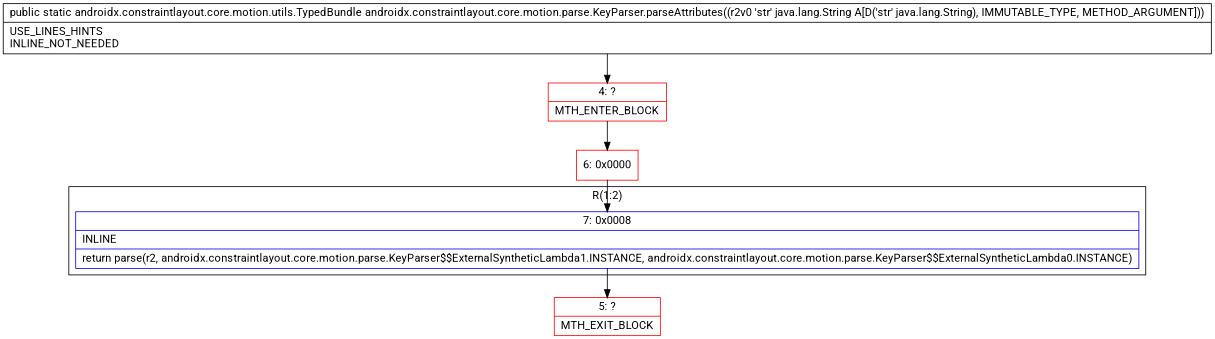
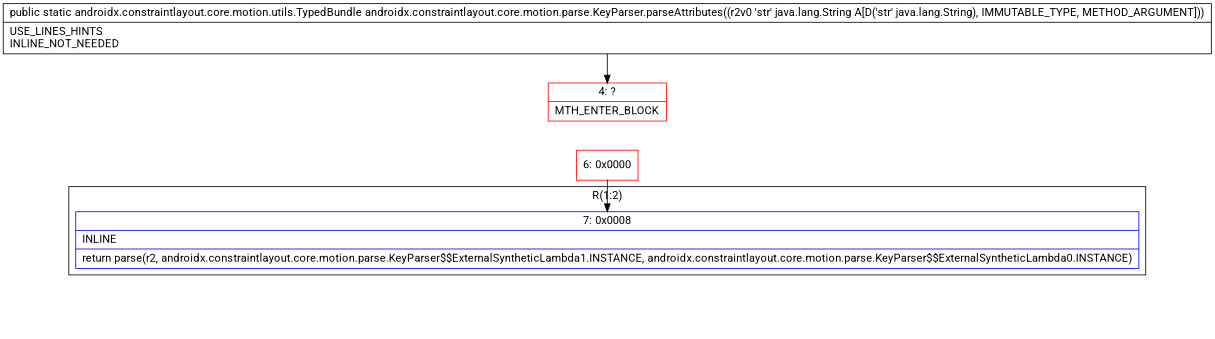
  digraph {
    fontname=Roboto
    node [color=red fontname=Roboto shape=record]
    edge [fontname=Roboto]
    n1 [color=blue label="{7\:\ 0x0008|INLINE\l|return parse(r2, androidx.constraintlayout.core.motion.parse.KeyParser$$ExternalSyntheticLambda1.INSTANCE, androidx.constraintlayout.core.motion.parse.KeyParser$$ExternalSyntheticLambda0.INSTANCE)\l}"]
-   n2 [label="{5\:\ ?|MTH_EXIT_BLOCK\l}"]
    n3 [label="{4\:\ ?|MTH_ENTER_BLOCK\l}"]
    n4 [label="{6\:\ 0x0000}"]
    n5 [label="{public static androidx.constraintlayout.core.motion.utils.TypedBundle androidx.constraintlayout.core.motion.parse.KeyParser.parseAttributes((r2v0 'str' java.lang.String A[D('str' java.lang.String), IMMUTABLE_TYPE, METHOD_ARGUMENT]))  | USE_LINES_HINTS\lINLINE_NOT_NEEDED\l}" color=""]
    subgraph cluster_1 {
      label="R(1:2)"
      n1
    }
-   n1 -> n2
-   n3 -> n4
    n4 -> n1
    n5 -> n3
  }
